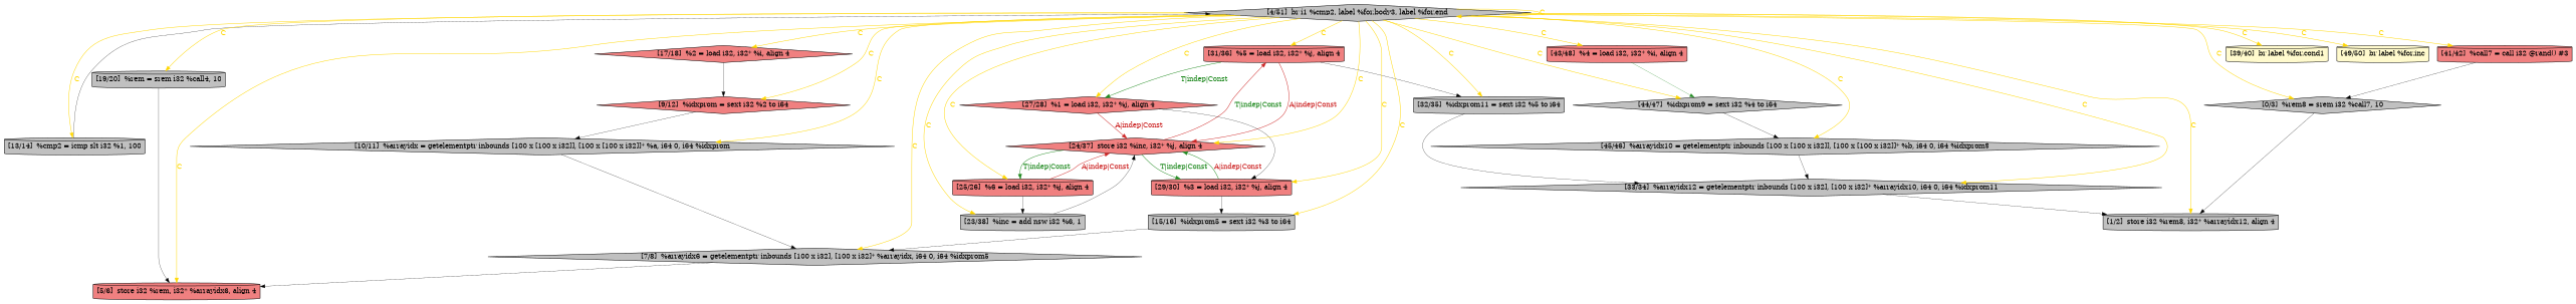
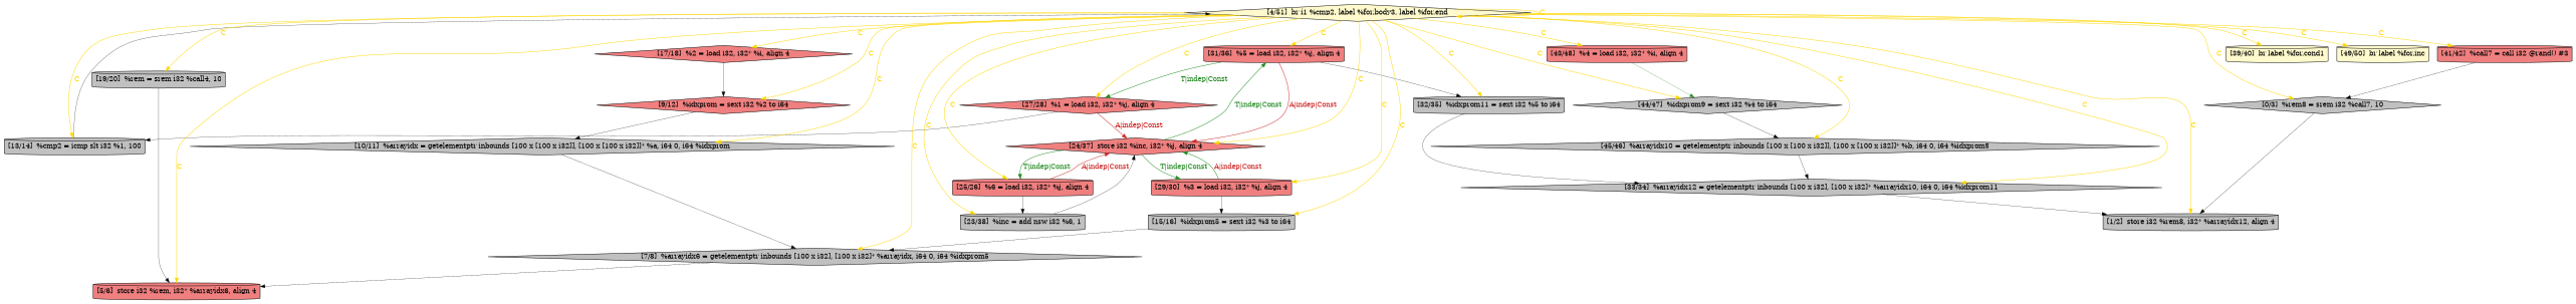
  digraph {
    node [fillcolor=grey shape=cylinder style=filled]
    edge [color=gold fontcolor=gold penwidth=1.0 style=solid]
    n1 [label="[19/20]  %rem = srem i32 %call4, 10"]
    n2 [fillcolor=lightcoral label="[5/6]  store i32 %rem, i32* %arrayidx6, align 4"]
    n3 [label="[10/11]  %arrayidx = getelementptr inbounds [100 x [100 x i32]], [100 x [100 x i32]]* %a, i64 0, i64 %idxprom" shape=diamond]
    n4 [label="[7/8]  %arrayidx6 = getelementptr inbounds [100 x i32], [100 x i32]* %arrayidx, i64 0, i64 %idxprom5" shape=diamond]
    n5 [fillcolor=lightcoral label="[43/48]  %4 = load i32, i32* %i, align 4"]
    n6 [label="[44/47]  %idxprom9 = sext i32 %4 to i64" shape=diamond]
    n7 [label="[45/46]  %arrayidx10 = getelementptr inbounds [100 x [100 x i32]], [100 x [100 x i32]]* %b, i64 0, i64 %idxprom9" shape=diamond]
    n8 [fillcolor=lightcoral label="[17/18]  %2 = load i32, i32* %i, align 4" shape=diamond]
    n9 [fillcolor=lightcoral label="[9/12]  %idxprom = sext i32 %2 to i64" shape=diamond]
    n10 [fillcolor=lightcoral label="[31/36]  %5 = load i32, i32* %j, align 4"]
    n11 [label="[32/35]  %idxprom11 = sext i32 %5 to i64"]
    n12 [fillcolor=lightcoral label="[24/37]  store i32 %inc, i32* %j, align 4" shape=diamond]
    n13 [fillcolor=lightcoral label="[27/28]  %1 = load i32, i32* %j, align 4" shape=diamond]
    n14 [label="[33/34]  %arrayidx12 = getelementptr inbounds [100 x i32], [100 x i32]* %arrayidx10, i64 0, i64 %idxprom11" shape=diamond]
    n15 [fillcolor=lightcoral label="[25/26]  %6 = load i32, i32* %j, align 4"]
    n16 [fillcolor=lightcoral label="[29/30]  %3 = load i32, i32* %j, align 4"]
    n17 [label="[1/2]  store i32 %rem8, i32* %arrayidx12, align 4"]
    n18 [label="[23/38]  %inc = add nsw i32 %6, 1"]
    n19 [label="[15/16]  %idxprom5 = sext i32 %3 to i64"]
    n20 [label="[13/14]  %cmp2 = icmp slt i32 %1, 100"]
-   n21 [label="[4/51]  br i1 %cmp2, label %for.body3, label %for.end" shape=diamond]
+   n21 [fillcolor=lemonchiffon label="[4/51]  br i1 %cmp2, label %for.body3, label %for.end" shape=diamond]
    n22 [label="[0/3]  %rem8 = srem i32 %call7, 10" shape=diamond]
    n23 [fillcolor=lemonchiffon label="[39/40]  br label %for.cond1"]
    n24 [fillcolor=lemonchiffon label="[49/50]  br label %for.inc"]
    n25 [fillcolor=lightcoral label="[41/42]  %call7 = call i32 @rand() #3"]
    n1 -> n2 [color=black fontcolor=black penwidth=0.5]
    n3 -> n4 [color=black fontcolor=black penwidth=0.5]
    n4 -> n2 [color=black fontcolor=black penwidth=0.5]
    n5 -> n6 [color=forestgreen fontcolor=black penwidth=0.5]
    n6 -> n7 [color=black fontcolor=black penwidth=0.5]
    n7 -> n14 [color=black fontcolor=black penwidth=0.5]
    n8 -> n9 [color=black fontcolor=black penwidth=0.5]
    n9 -> n3 [color=black fontcolor=black penwidth=0.5]
    n10 -> n11 [color=black fontcolor=black penwidth=0.5]
    n10 -> n12 [color=firebrick3 fontcolor=firebrick3 label="A|indep|Const"]
    n10 -> n13 [color=forestgreen fontcolor=forestgreen label="T|indep|Const"]
    n11 -> n14 [color=black fontcolor=black penwidth=0.5]
-   n12 -> n10 [color=firebrick3 fontcolor=forestgreen label="T|indep|Const"]
+   n12 -> n10 [color=forestgreen fontcolor=forestgreen label="T|indep|Const"]
    n12 -> n15 [color=forestgreen fontcolor=forestgreen label="T|indep|Const"]
    n12 -> n16 [color=forestgreen fontcolor=forestgreen label="T|indep|Const"]
    n13 -> n12 [color=firebrick3 fontcolor=firebrick3 label="A|indep|Const"]
-   n13 -> n16 [color=black fontcolor=black penwidth=0.5]
+   n13 -> n20 [color=black fontcolor=black penwidth=0.5]
    n14 -> n17 [color=black fontcolor=black penwidth=0.5]
    n15 -> n12 [color=firebrick3 fontcolor=firebrick3 label="A|indep|Const"]
    n15 -> n18 [color=black fontcolor=black penwidth=0.5]
    n16 -> n12 [color=forestgreen fontcolor=firebrick3 label="A|indep|Const"]
    n16 -> n19 [color=black fontcolor=black penwidth=0.5]
    n18 -> n12 [color=black fontcolor=black penwidth=0.5]
    n19 -> n4 [color=black fontcolor=black penwidth=0.5]
    n20 -> n21 [color=black fontcolor=black penwidth=0.5]
    n21 -> n1 [label=C]
    n21 -> n2 [label=C]
    n21 -> n3 [label=C]
    n21 -> n4 [label=C]
    n21 -> n5 [label=C]
    n21 -> n6 [label=C]
    n21 -> n7 [label=C]
    n21 -> n8 [label=C]
    n21 -> n9 [label=C]
    n21 -> n10 [label=C]
    n21 -> n11 [label=C]
    n21 -> n12 [label=C]
    n21 -> n13 [label=C]
    n21 -> n14 [label=C]
    n21 -> n15 [label=C]
    n21 -> n16 [label=C]
    n21 -> n17 [label=C]
    n21 -> n18 [label=C]
    n21 -> n19 [label=C]
    n21 -> n20 [label=C]
    n21 -> n21 [label=C]
    n21 -> n22 [label=C]
    n21 -> n23 [label=C]
    n21 -> n24 [label=C]
    n21 -> n25 [label=C]
    n22 -> n17 [color=black fontcolor=black penwidth=0.5]
    n25 -> n22 [color=black fontcolor=black penwidth=0.5]
  }
